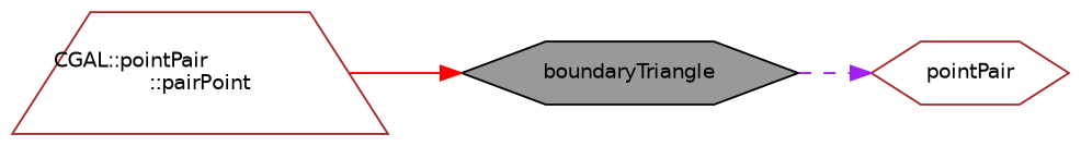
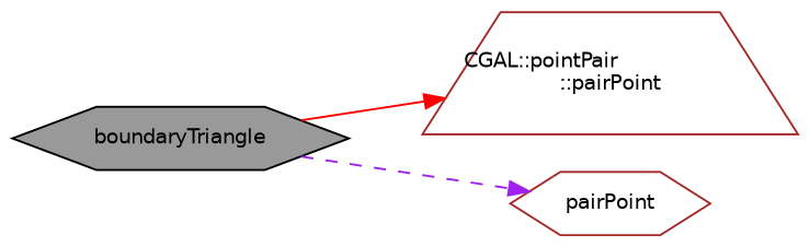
  digraph {
    rankdir=LR
    node [color=brown fillcolor=white fontname=Helvetica fontsize=10 shape=hexagon style=filled]
    edge [fontname=Helvetica fontsize=10 labelfontname=Helvetica labelfontsize=10]
    n1 [color=black fillcolor=grey60 fontcolor=black height=0.2 label=boundaryTriangle width=0.4]
    n2 [height=0.2 label="CGAL::pointPair\l::pairPoint" shape=trapezium width=0.4]
-   n3 [height=0.2 label=pointPair width=0.4]
-   n2 -> n1 [color=red style=solid]
+   n3 [height=0.2 label=pairPoint width=0.4]
+   n1 -> n2 [color=red style=solid]
    n1 -> n3 [color=purple style=dashed]
  }
